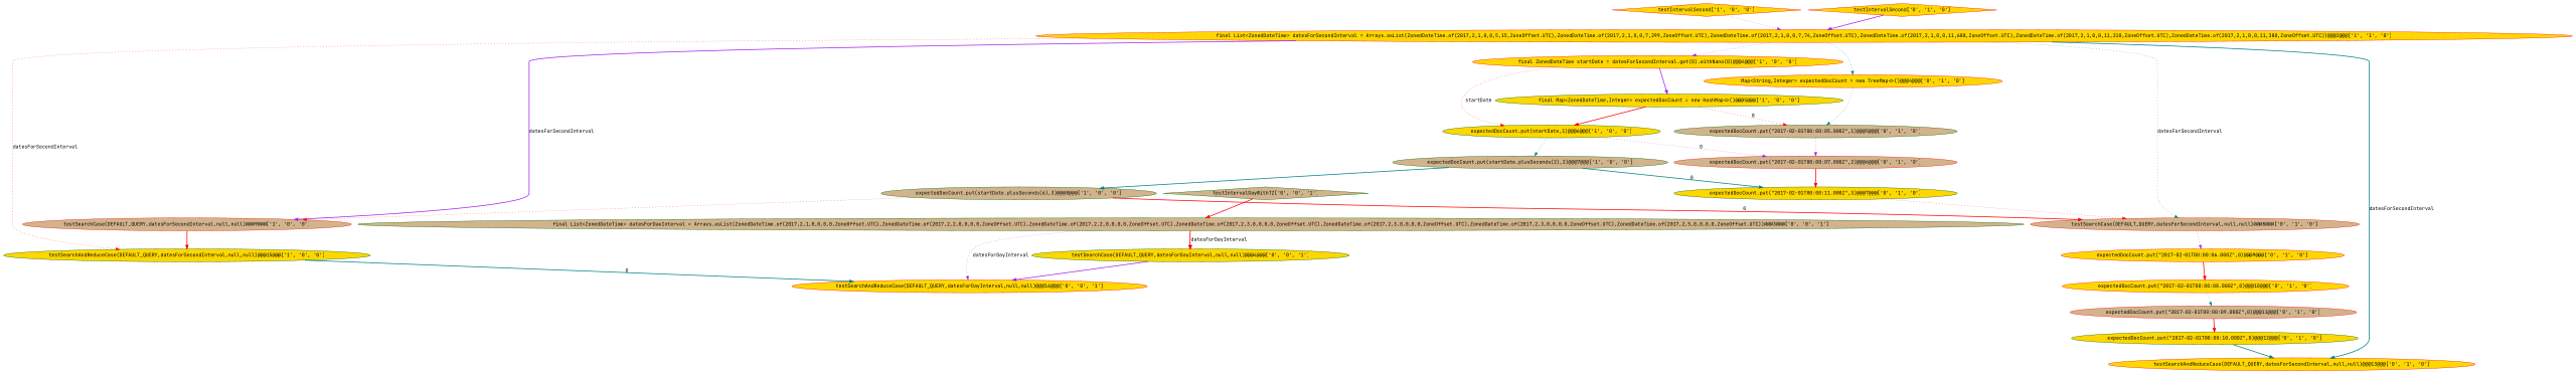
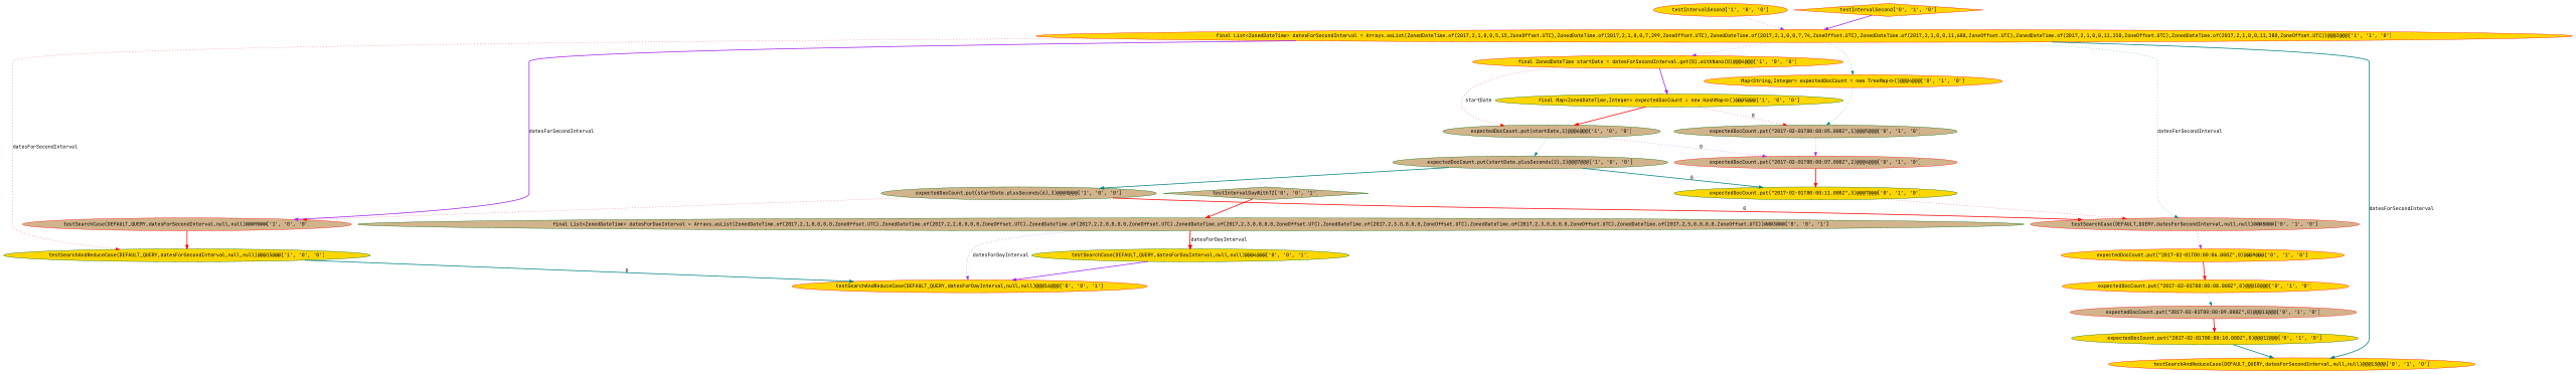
  digraph {
    fontname="JetBrains Mono"
    node [color=red fillcolor=gold fontname="JetBrains Mono" shape=ellipse style=filled]
    edge [color=red fontname="JetBrains Mono" style=bold]
    n1 [fillcolor=tan label="testSearchCase(DEFAULT_QUERY,datesForSecondInterval,null,null)@@@9@@@['1', '0', '0']"]
    n2 [color=darkgreen label="testSearchAndReduceCase(DEFAULT_QUERY,datesForSecondInterval,null,null)@@@15@@@['1', '0', '0']"]
    n3 [label="testSearchAndReduceCase(DEFAULT_QUERY,datesForDayInterval,null,null)@@@16@@@['0', '0', '1']"]
    n4 [label="Map<String,Integer> expectedDocCount = new TreeMap<>()@@@4@@@['0', '1', '0']"]
    n5 [color=darkgreen fillcolor=tan label="expectedDocCount.put(\"2017-02-01T00:00:05.000Z\",1)@@@5@@@['0', '1', '0']"]
    n6 [fillcolor=tan label="expectedDocCount.put(\"2017-02-01T00:00:07.000Z\",2)@@@6@@@['0', '1', '0']"]
-   n7 [label="testIntervalSecond['1', '0', '0']" shape=diamond]
+   n7 [label="testIntervalSecond['1', '0', '0']"]
    n8 [label="final List<ZonedDateTime> datesForSecondInterval = Arrays.asList(ZonedDateTime.of(2017,2,1,0,0,5,15,ZoneOffset.UTC),ZonedDateTime.of(2017,2,1,0,0,7,299,ZoneOffset.UTC),ZonedDateTime.of(2017,2,1,0,0,7,74,ZoneOffset.UTC),ZonedDateTime.of(2017,2,1,0,0,11,688,ZoneOffset.UTC),ZonedDateTime.of(2017,2,1,0,0,11,210,ZoneOffset.UTC),ZonedDateTime.of(2017,2,1,0,0,11,380,ZoneOffset.UTC))@@@3@@@['1', '1', '0']"]
    n9 [label="final ZonedDateTime startDate = datesForSecondInterval.get(0).withNano(0)@@@4@@@['1', '0', '0']"]
    n10 [label="testSearchAndReduceCase(DEFAULT_QUERY,datesForSecondInterval,null,null)@@@13@@@['0', '1', '0']"]
    n11 [fillcolor=tan label="testSearchCase(DEFAULT_QUERY,datesForSecondInterval,null,null)@@@8@@@['0', '1', '0']"]
-   n12 [color=darkgreen label="expectedDocCount.put(startDate,1)@@@6@@@['1', '0', '0']"]
+   n12 [color=darkgreen fillcolor=tan label="expectedDocCount.put(startDate,1)@@@6@@@['1', '0', '0']"]
    n13 [color=darkgreen label="final Map<ZonedDateTime,Integer> expectedDocCount = new HashMap<>()@@@5@@@['1', '0', '0']"]
    n14 [color=darkgreen fillcolor=tan label="expectedDocCount.put(startDate.plusSeconds(2),2)@@@7@@@['1', '0', '0']"]
    n15 [fillcolor=tan label="expectedDocCount.put(\"2017-02-01T00:00:09.000Z\",0)@@@11@@@['0', '1', '0']"]
    n16 [color=darkgreen label="expectedDocCount.put(\"2017-02-01T00:00:10.000Z\",0)@@@12@@@['0', '1', '0']"]
    n17 [label="testIntervalSecond['0', '1', '0']" shape=diamond]
    n18 [color=darkgreen fillcolor=tan label="testIntervalDayWithTZ['0', '0', '1']" shape=diamond]
    n19 [color=darkgreen fillcolor=tan label="final List<ZonedDateTime> datesForDayInterval = Arrays.asList(ZonedDateTime.of(2017,2,1,0,0,0,0,ZoneOffset.UTC),ZonedDateTime.of(2017,2,2,0,0,0,0,ZoneOffset.UTC),ZonedDateTime.of(2017,2,2,0,0,0,0,ZoneOffset.UTC),ZonedDateTime.of(2017,2,3,0,0,0,0,ZoneOffset.UTC),ZonedDateTime.of(2017,2,3,0,0,0,0,ZoneOffset.UTC),ZonedDateTime.of(2017,2,3,0,0,0,0,ZoneOffset.UTC),ZonedDateTime.of(2017,2,5,0,0,0,0,ZoneOffset.UTC))@@@3@@@['0', '0', '1']"]
    n20 [color=darkgreen label="testSearchCase(DEFAULT_QUERY,datesForDayInterval,null,null)@@@4@@@['0', '0', '1']"]
    n21 [color=darkgreen label="expectedDocCount.put(\"2017-02-01T00:00:11.000Z\",3)@@@7@@@['0', '1', '0']"]
    n22 [label="expectedDocCount.put(\"2017-02-01T00:00:06.000Z\",0)@@@9@@@['0', '1', '0']"]
    n23 [color=darkgreen fillcolor=tan label="expectedDocCount.put(startDate.plusSeconds(6),3)@@@8@@@['1', '0', '0']"]
    n24 [label="expectedDocCount.put(\"2017-02-01T00:00:08.000Z\",0)@@@10@@@['0', '1', '0']"]
    n1 -> n2
    n2 -> n3 [color=teal label=0]
    n4 -> n5 [color=teal style=dotted]
    n5 -> n6 [color=purple style=dotted]
    n6 -> n21
    n7 -> n8 [color=purple style=dotted]
    n8 -> n1 [color=purple label=datesForSecondInterval]
    n8 -> n2 [label=datesForSecondInterval style=dotted]
    n8 -> n4 [color=teal style=dotted]
    n8 -> n9 [color=purple style=dotted]
    n8 -> n10 [color=teal label=datesForSecondInterval]
    n8 -> n11 [color=teal label=datesForSecondInterval style=dotted]
    n9 -> n12 [label=startDate style=dotted]
    n9 -> n13 [color=purple]
    n11 -> n22 [color=purple style=dotted]
    n12 -> n6 [color=purple label=0 style=dotted]
    n12 -> n14 [color=teal style=dotted]
    n13 -> n5 [label=0 style=dotted]
    n13 -> n12
    n14 -> n21 [color=teal label=0]
    n14 -> n23 [color=teal]
    n15 -> n16
    n16 -> n10 [color=teal]
    n17 -> n8 [color=purple]
    n18 -> n19
    n19 -> n3 [color=purple label=datesForDayInterval style=dotted]
    n19 -> n20
    n19 -> n20 [label=datesForDayInterval style=dotted]
    n20 -> n3 [color=purple]
    n21 -> n11 [style=dotted]
    n22 -> n24
    n23 -> n1 [style=dotted]
    n23 -> n11 [label=0]
    n24 -> n15 [color=teal style=dotted]
  }
